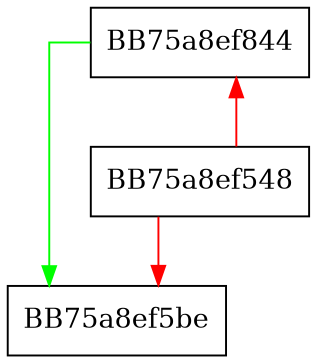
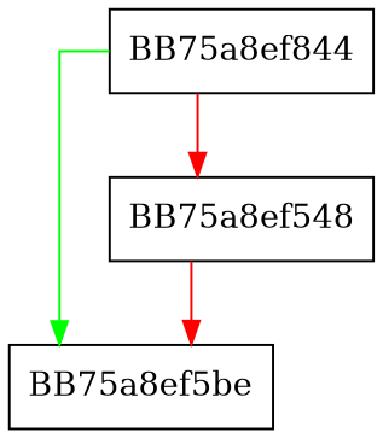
  digraph {
    splines=ortho
    node [shape=box]
    edge [color=red]
    n1 [label=BB75a8ef844]
    BB75a8ef5be
    BB75a8ef548
    n1 -> BB75a8ef5be [color=green]
-   BB75a8ef548 -> n1
+   n1 -> BB75a8ef548
    BB75a8ef548 -> BB75a8ef5be
  }
